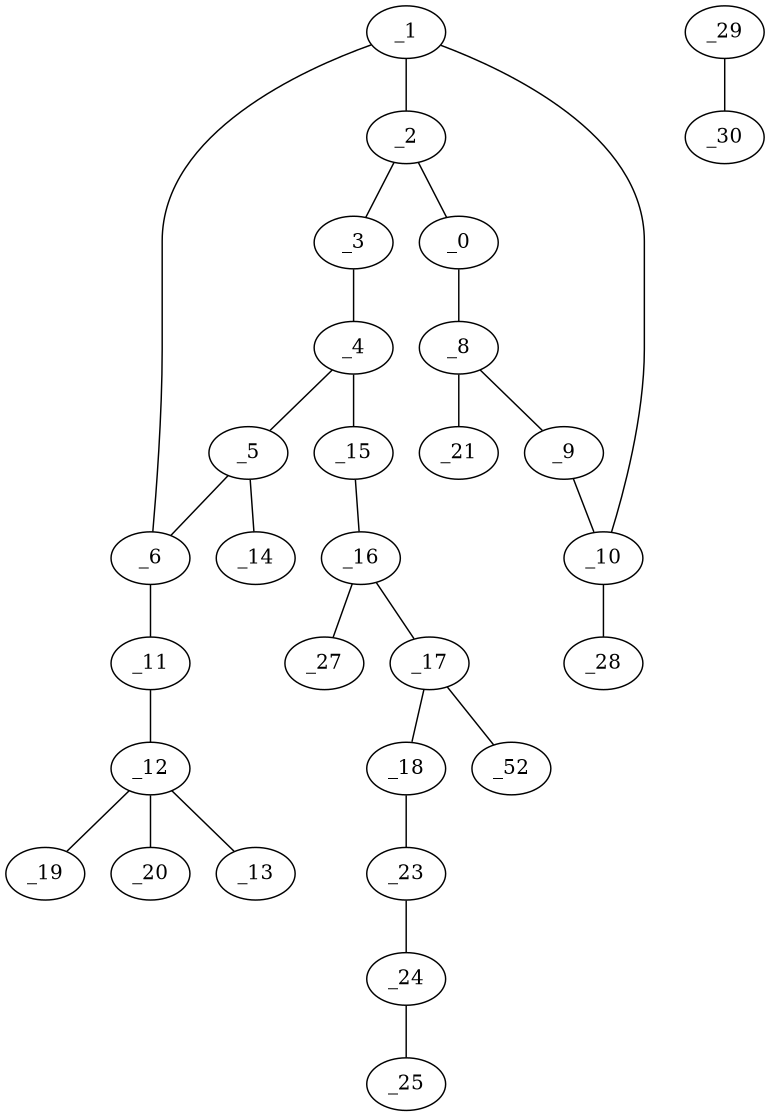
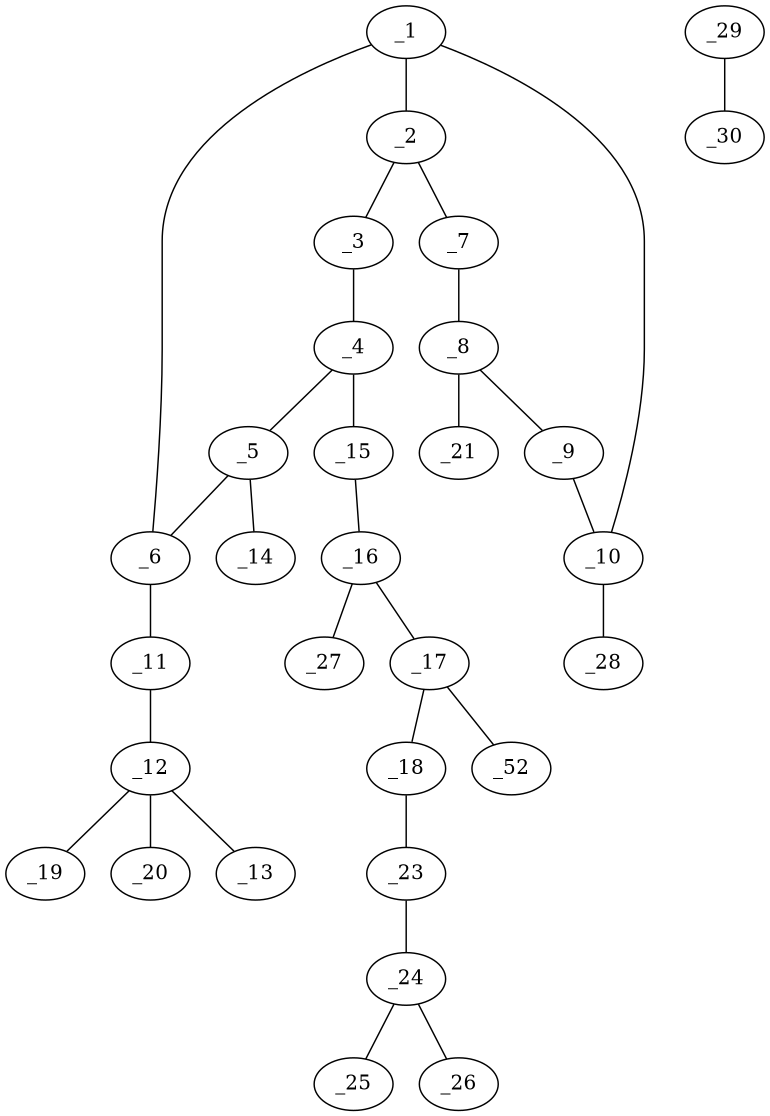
  graph {
    node [charge=0 chem=1 symbol="C  " x=5 y=0.433]
    edge [valence=1]
    _1 [x=6.5 y=-0.433]
    _2 [x=5.5 y=-0.433]
    _6 [x=7]
    _10 [x=7 y=-1.299]
    _3
-   _7 [chem=2 symbol="O  " y=-1.299 label=_0]
+   _7 [chem=2 symbol="O  " y=-1.299]
    _11 [chem=2 symbol="O  " x=8]
    _28 [x=8 y=-1.2991]
    _4 [x=5.5 y=1.299]
    _8 [x=5.5 y=-2.1651]
    _12 [x=8.5 y=1.299]
    _5 [x=6.5 y=1.299]
    _15 [chem=2 symbol="O  " y=2.1651]
    _18 [x=4]
    _23 [chem=2 symbol="O  " x=3.5 y=-0.433]
    _9 [x=6.5 y=-2.1651]
    _21 [chem=2 symbol="O  " y=-3.0311]
    _14 [x=7 y=2.1651]
    _16 [x=4 y=2.1651]
    _24 [x=2.5 y=-0.433]
    _17 [x=3.5 y=1.299]
    _27 [x=3.5 y=3.0311]
    _13 [x=8 y=2.1651]
    _19 [x=9.366 y=1.799]
    _20 [x=9.366 y=0.799]
    _29 [x=8.5 y=-2.1651]
    _30 [x=9.5 y=-2.1651]
    n28 [label=_52 x=2.5 y=1.299]
    _25 [chem=2 symbol="O  " x=2 y=-1.299]
+   _26 [x=2]
    _1 -- _2
    _1 -- _6 [valence=2]
    _1 -- _10
    _2 -- _3 [valence=2]
    _2 -- _7
    _6 -- _11
    _10 -- _28
    _3 -- _4
    _7 -- _8
    _11 -- _12
    _4 -- _5 [valence=2]
    _4 -- _15
    _8 -- _9
    _8 -- _21 [valence=2]
    _12 -- _13
    _12 -- _19
    _12 -- _20
    _5 -- _6
    _5 -- _14
    _15 -- _16
    _18 -- _23
    _23 -- _24
    _9 -- _10 [valence=2]
    _16 -- _17
    _16 -- _27
    _24 -- _25 [valence=2]
+   _24 -- _26
    _17 -- _18
    _17 -- n28
    _29 -- _30
  }
